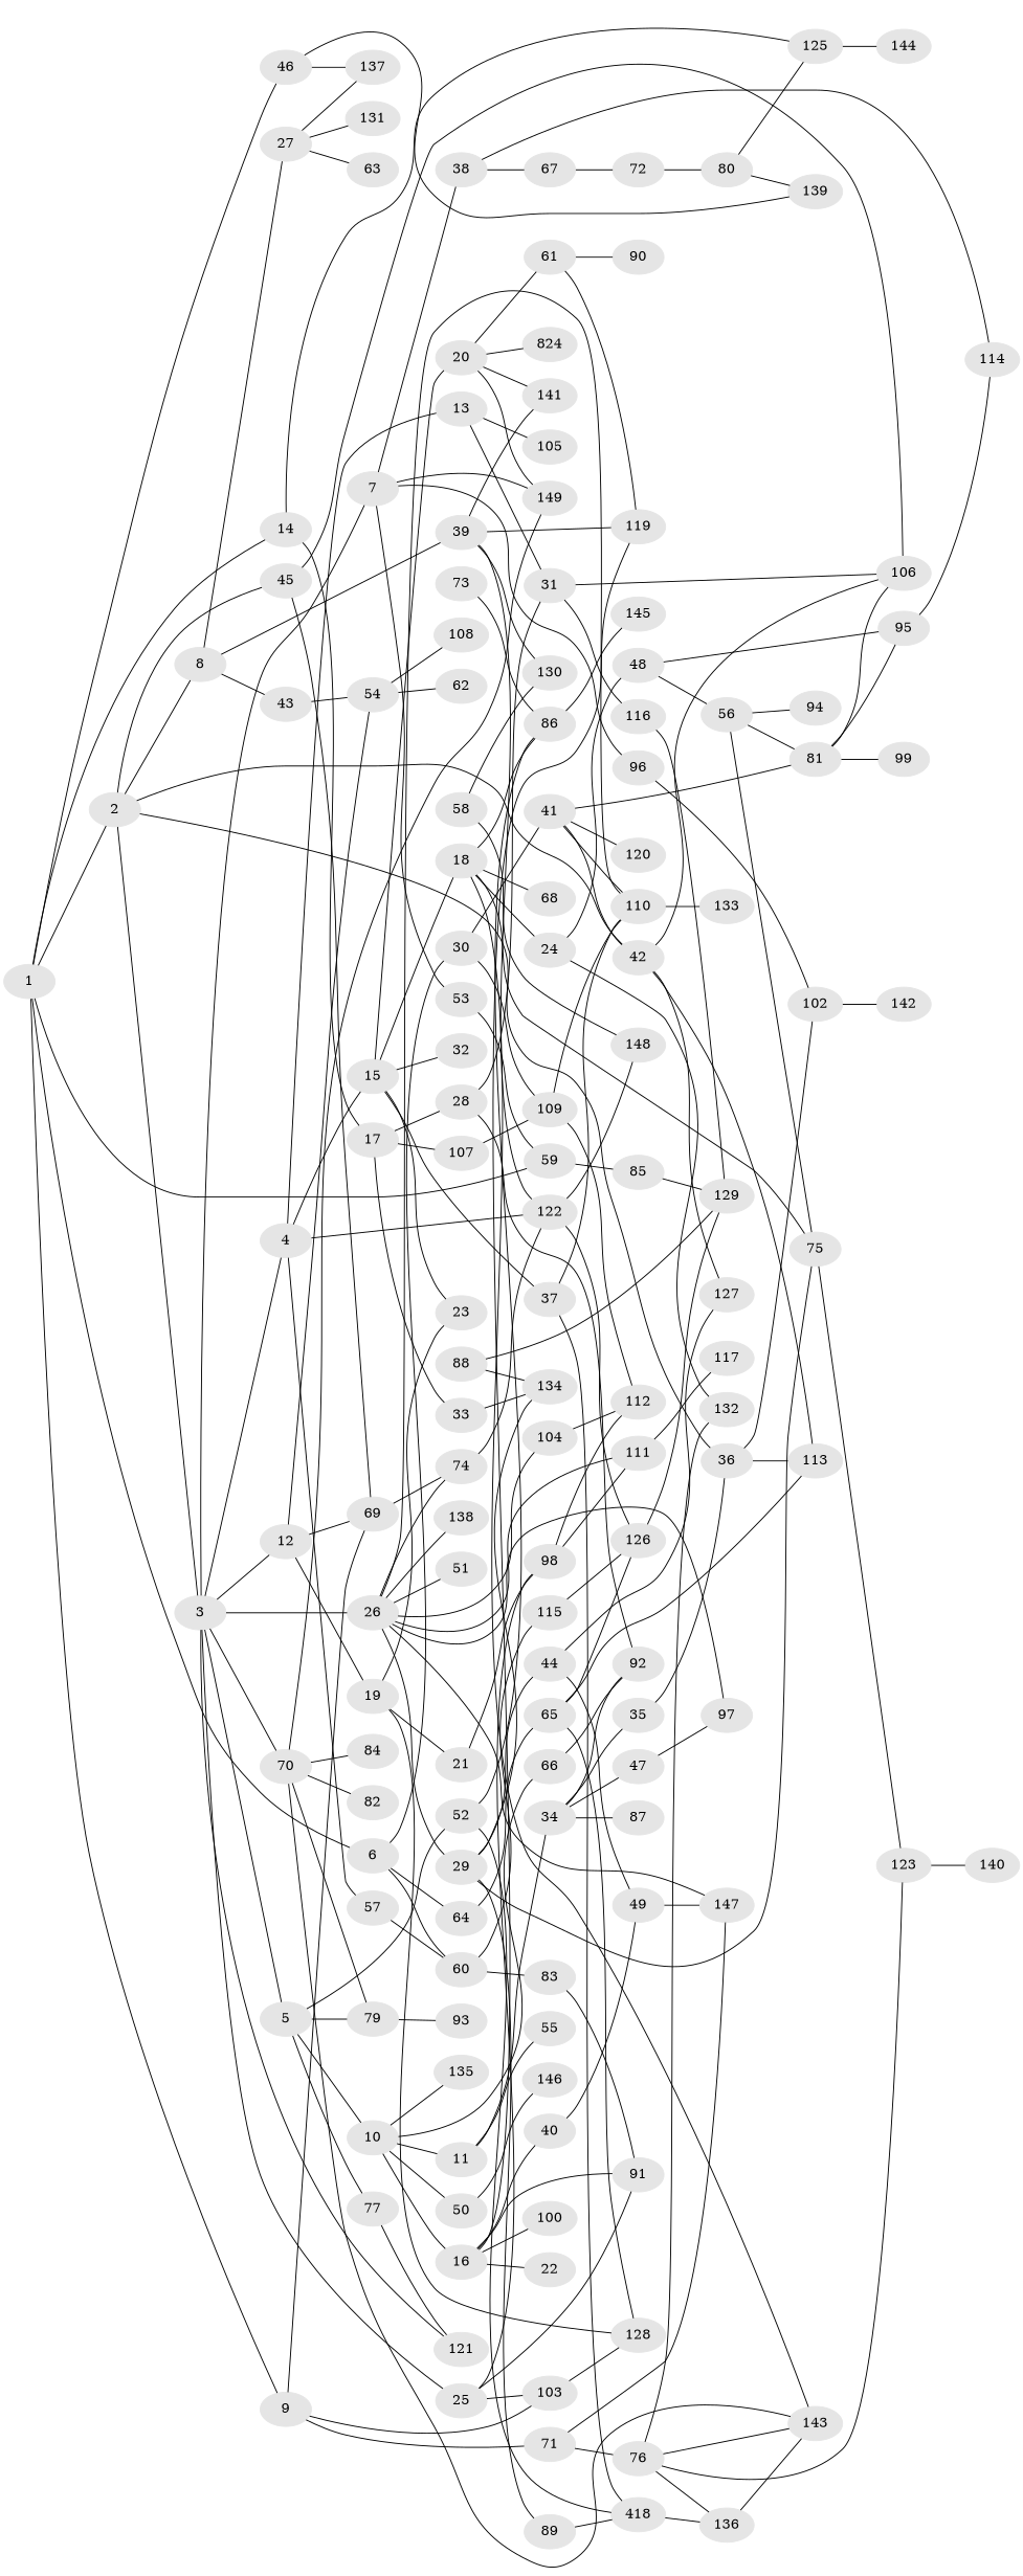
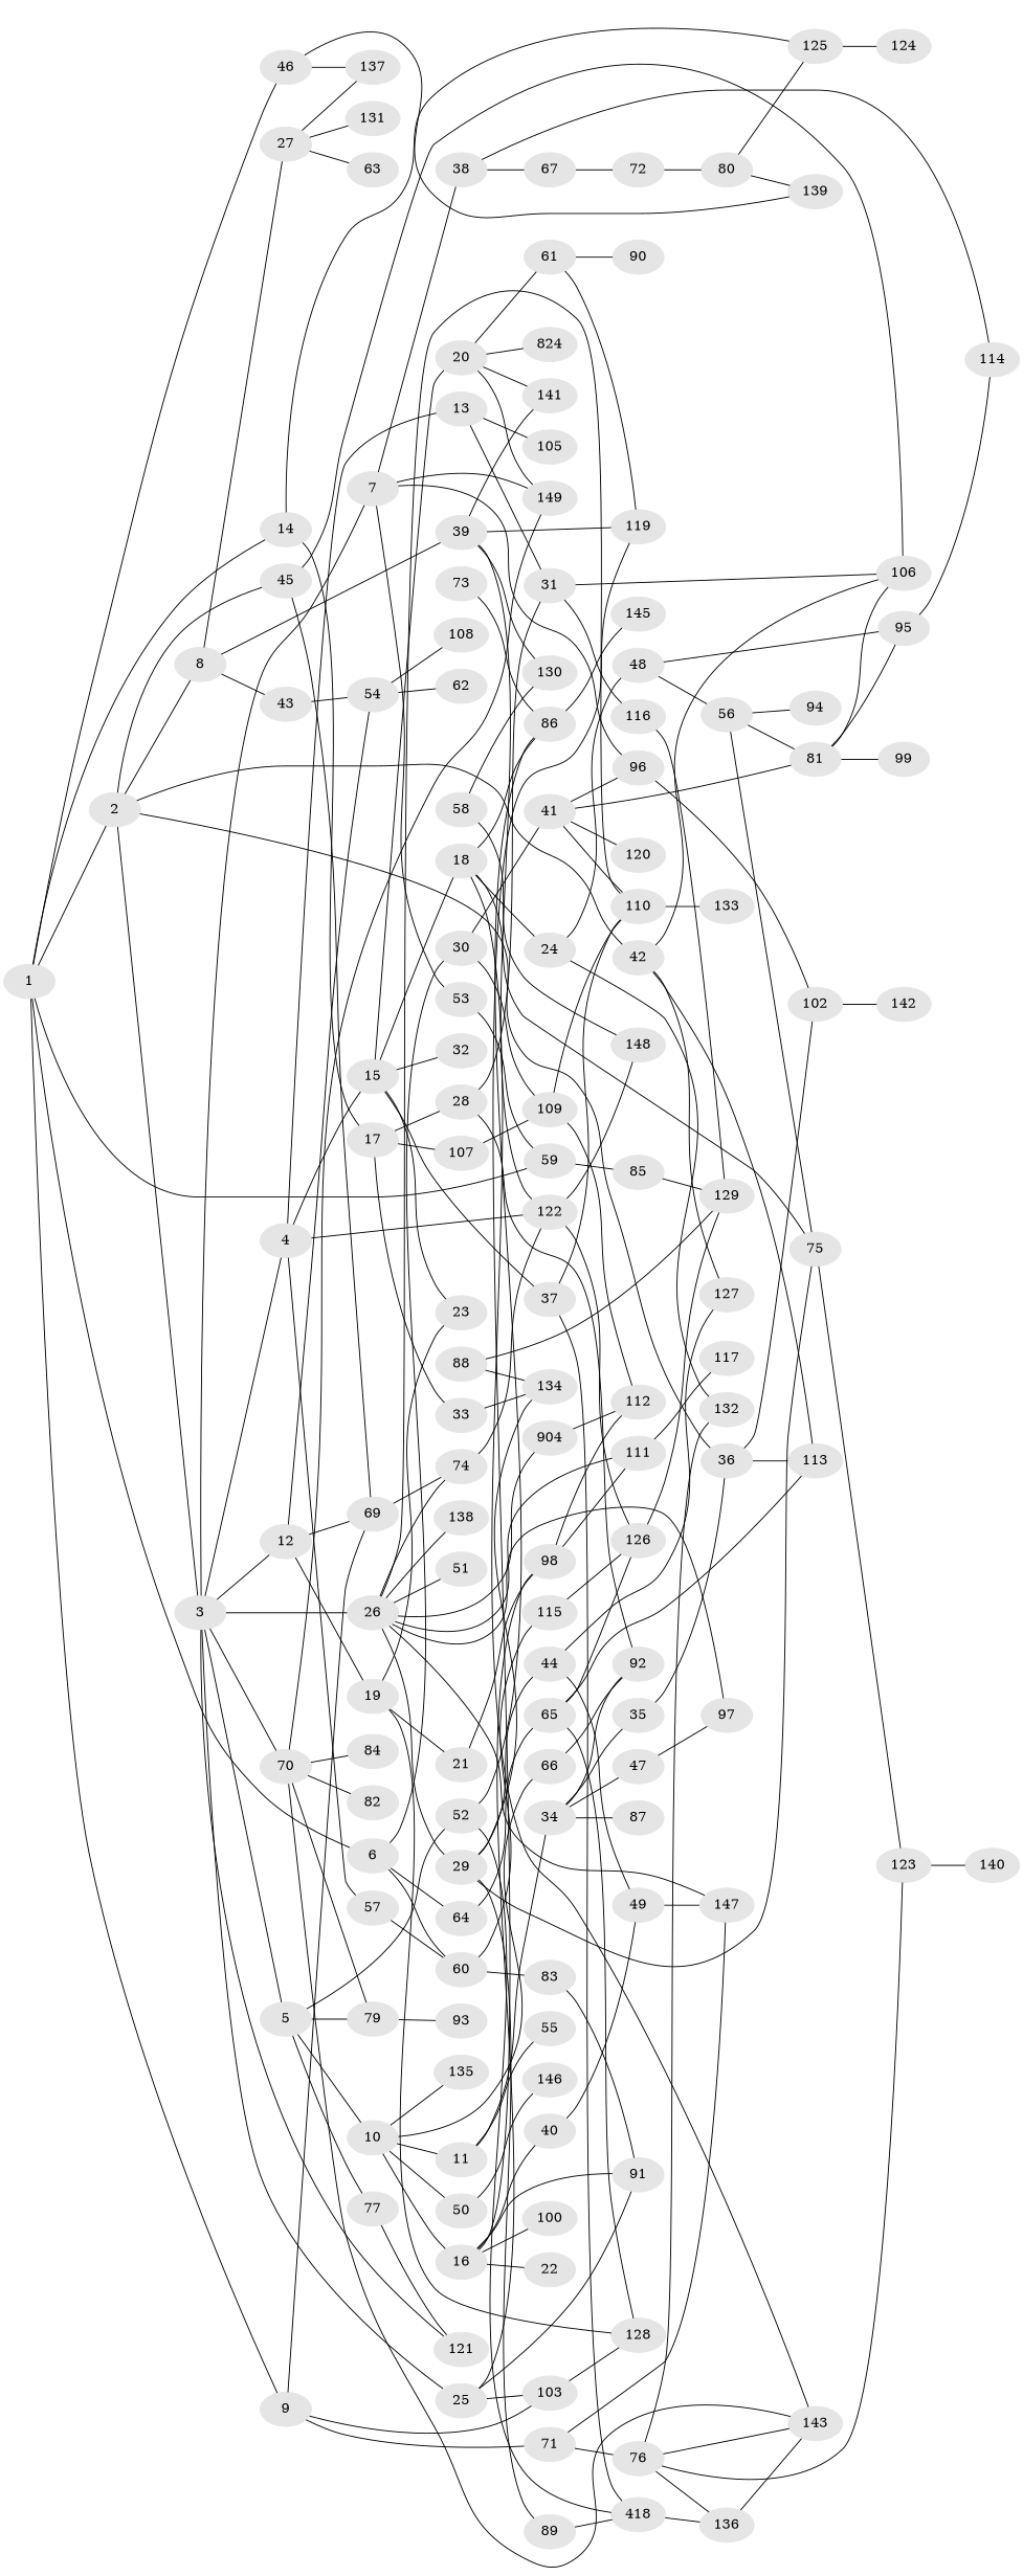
  graph {
    rankdir=LR
    node [color=gray90 style=filled]
    1
    2
    6
    9
    14
    46
    59
    3
    8
    36
    42
    45
    30
    60
    64
    69
    71
    103
    17
    125
    137
    139
    85
    4
    5
    7
    12
    25
    26
    70
    121
    27
    39
    43
    102
    113
    106
    127
    13
    15
    57
    122
    10
    52
    77
    79
    38
    53
    96
    149
    19
    54
    91
    98
    29
    51
    74
    97
-   104
+   104 [label=904]
    110
    111
    138
    147
    143
    82
    84
    31
    105
    18
    20
    32
    37
    23
    148
    126
    11
    16
    50
    66
    135
    86
    n82 [label=418]
    93
    41
    109
    83
    115
    65
    67
    114
    63
    131
    119
    141
    130
    76
    128
    34
    55
    22
    40
    100
    146
    92
    35
    47
    87
    21
    62
    108
    116
    28
    33
    107
-   144
+   144 [label=124]
    24
-   68
    75
    61
    n120 [label=824]
    58
    49
    134
    48
    132
    123
    145
    90
    112
    56
    95
    44
    89
    133
    117
    81
    120
    129
    142
    136
    72
    99
    94
    73
    80
    140
    88
    1 -- 2
    1 -- 6
    1 -- 9
    1 -- 14
    1 -- 46
    1 -- 59
    2 -- 3
    2 -- 8
    2 -- 36
    2 -- 42
    2 -- 45
    6 -- 30
    6 -- 60
    6 -- 64
    9 -- 69
    9 -- 71
    9 -- 103
    14 -- 17
    14 -- 125
    46 -- 137
    46 -- 139
    59 -- 85
    3 -- 4
    3 -- 5
    3 -- 7
    3 -- 12
    3 -- 25
    3 -- 26
    3 -- 70
    3 -- 121
    8 -- 27
    8 -- 39
    8 -- 43
    36 -- 102
    36 -- 113
    42 -- 113
    42 -- 106
    42 -- 127
    45 -- 69
    45 -- 106
    30 -- 41
    30 -- 109
    60 -- 83
    60 -- 115
    64 -- 65
    69 -- 74
    71 -- 147
    71 -- 76
    103 -- 128
    17 -- 28
    17 -- 33
    17 -- 107
    125 -- 144
    85 -- 129
    4 -- 13
    4 -- 15
    4 -- 57
    4 -- 122
    5 -- 10
    5 -- 52
    5 -- 77
    5 -- 79
    7 -- 38
    7 -- 53
    7 -- 96
    7 -- 149
    12 -- 69
    12 -- 19
    12 -- 54
    25 -- 103
    25 -- 91
    25 -- 98
    26 -- 29
    26 -- 51
    26 -- 74
    26 -- 97
    26 -- 104
    26 -- 110
    26 -- 111
    26 -- 138
    26 -- 147
    70 -- 79
    70 -- 149
    70 -- 143
    70 -- 82
    70 -- 84
    27 -- 137
    27 -- 63
    27 -- 131
    39 -- 122
    39 -- 119
    39 -- 141
    39 -- 130
    43 -- 54
    102 -- 142
    13 -- 31
    13 -- 105
    15 -- 18
    15 -- 20
    15 -- 32
    15 -- 37
    15 -- 23
    57 -- 60
    122 -- 148
    122 -- 126
    10 -- 11
    10 -- 16
    10 -- 50
    10 -- 66
    10 -- 135
    52 -- 86
    52 -- n82
    77 -- 121
    79 -- 93
    38 -- 67
    38 -- 114
    53 -- 59
    96 -- 102
    19 -- 23
    19 -- 128
    19 -- 21
    54 -- 62
    54 -- 108
    98 -- 111
    98 -- 112
    29 -- 75
    29 -- 134
    29 -- 44
    29 -- 89
    74 -- 122
    104 -- 112
    110 -- 133
    111 -- 117
    31 -- 106
    31 -- 116
    18 -- 143
    18 -- 86
    18 -- 24
-   18 -- 68
    18 -- 75
    20 -- 149
    20 -- 141
    20 -- 61
    20 -- n120
    37 -- 110
    37 -- n82
    126 -- 129
    11 -- 34
    11 -- 55
    16 -- 91
    16 -- 119
    16 -- 22
    16 -- 40
    16 -- 100
    50 -- 146
    66 -- 92
    86 -- 145
    n82 -- 136
-   41 -- 42
+   41 -- 96
    41 -- 110
    41 -- 81
    41 -- 120
    109 -- 110
    109 -- 112
    83 -- 91
    115 -- 126
    65 -- 113
    65 -- 126
    65 -- 128
    67 -- 72
    76 -- 143
    76 -- 132
    76 -- 123
    76 -- 136
    34 -- 92
    34 -- 35
    34 -- 47
    34 -- 87
    40 -- 49
    35 -- 36
    47 -- 97
    21 -- 98
    116 -- 129
    28 -- 31
    28 -- 92
    33 -- 134
    107 -- 109
    24 -- 48
    24 -- 132
    75 -- 123
    61 -- 119
    61 -- 90
    58 -- 148
    58 -- 130
    49 -- 147
    48 -- 56
    48 -- 95
    123 -- 140
    56 -- 75
    56 -- 81
    56 -- 94
    95 -- 114
    44 -- 127
    44 -- 49
    89 -- n82
    81 -- 106
    81 -- 95
    81 -- 99
    136 -- 143
    72 -- 80
    73 -- 86
    80 -- 125
    80 -- 139
    88 -- 134
    88 -- 129
  }
